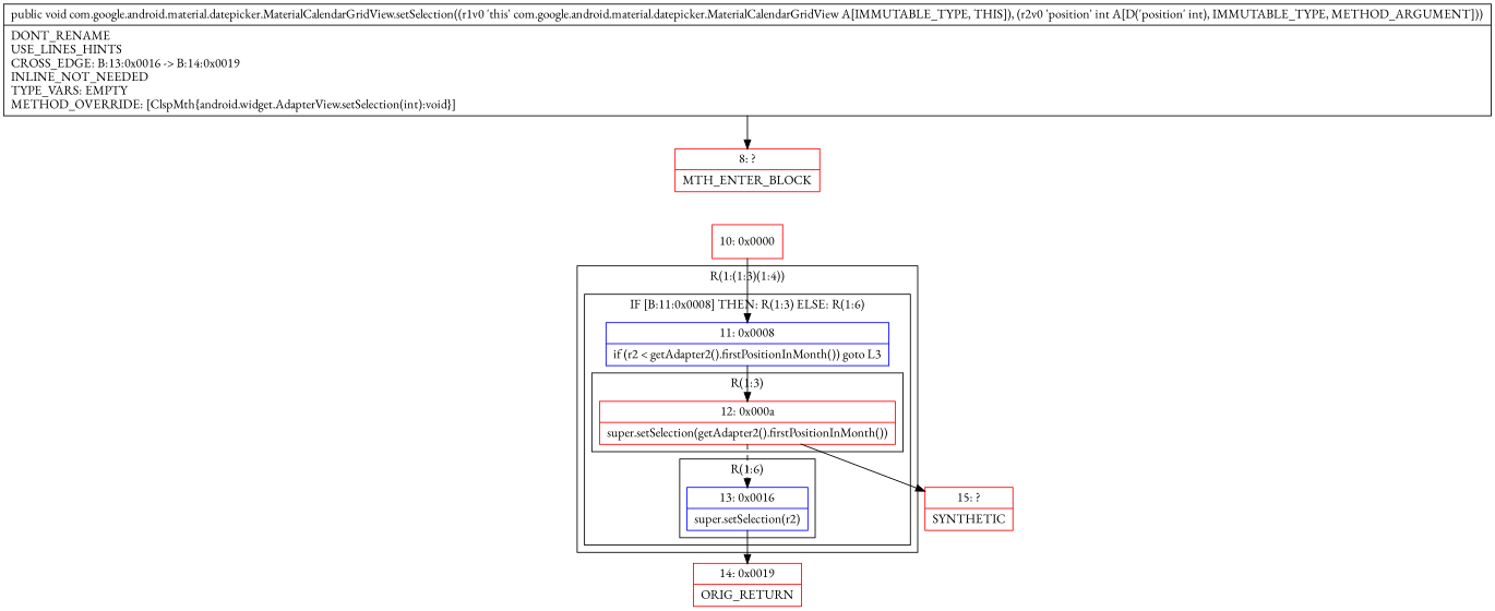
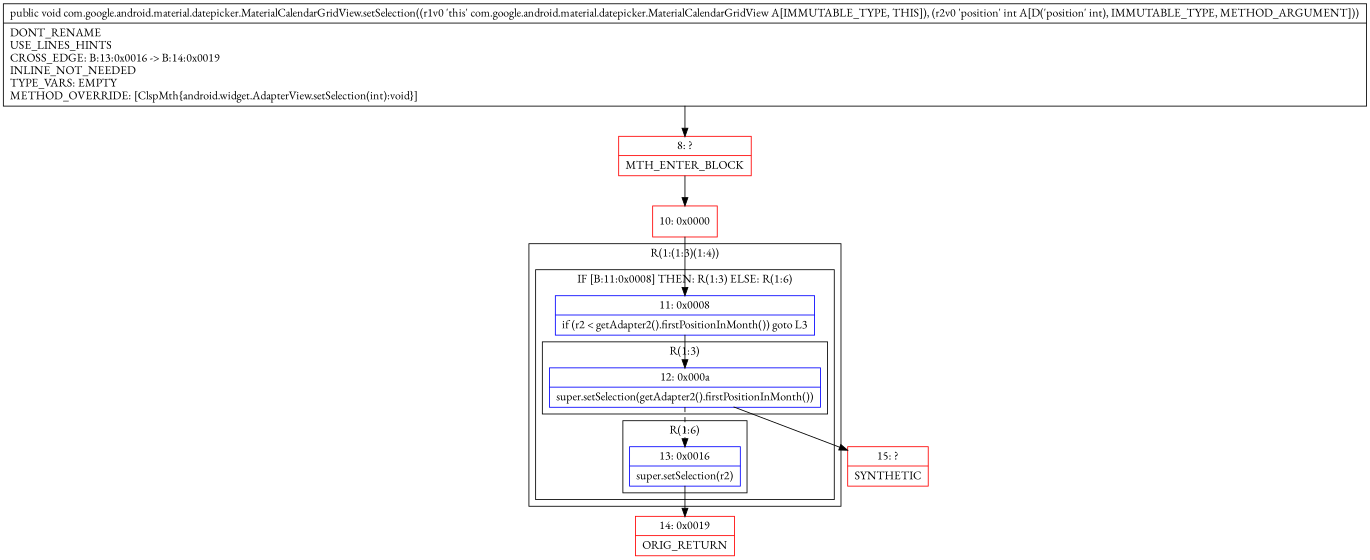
  digraph {
    fontname="EB Garamond"
    node [color=red fontname="EB Garamond" shape=record]
    edge [fontname="EB Garamond"]
-   n1 [label="{12\:\ 0x000a|super.setSelection(getAdapter2().firstPositionInMonth())\l}"]
+   n1 [color=blue label="{12\:\ 0x000a|super.setSelection(getAdapter2().firstPositionInMonth())\l}"]
    n2 [color=blue label="{13\:\ 0x0016|super.setSelection(r2)\l}"]
    n3 [color=blue label="{11\:\ 0x0008|if (r2 \< getAdapter2().firstPositionInMonth()) goto L3\l}"]
    n4 [label="{15\:\ ?|SYNTHETIC\l}"]
    n5 [label="{14\:\ 0x0019|ORIG_RETURN\l}"]
    n6 [label="{8\:\ ?|MTH_ENTER_BLOCK\l}"]
    n7 [label="{10\:\ 0x0000}"]
    n8 [label="{public void com.google.android.material.datepicker.MaterialCalendarGridView.setSelection((r1v0 'this' com.google.android.material.datepicker.MaterialCalendarGridView A[IMMUTABLE_TYPE, THIS]), (r2v0 'position' int A[D('position' int), IMMUTABLE_TYPE, METHOD_ARGUMENT]))  | DONT_RENAME\lUSE_LINES_HINTS\lCROSS_EDGE: B:13:0x0016 \-\> B:14:0x0019\lINLINE_NOT_NEEDED\lTYPE_VARS: EMPTY\lMETHOD_OVERRIDE: [ClspMth\{android.widget.AdapterView.setSelection(int):void\}]\l}" color=""]
    subgraph cluster_1 {
      label="R(1:(1:3)(1:4))"
      subgraph cluster_2 {
        label="IF [B:11:0x0008] THEN: R(1:3) ELSE: R(1:6)"
        n3
        subgraph cluster_3 {
          label="R(1:3)"
          n1
        }
        subgraph cluster_4 {
          label="R(1:6)"
          n2
        }
      }
    }
    n1 -> n2 [style=dashed]
    n1 -> n4
    n2 -> n5
    n3 -> n1
+   n6 -> n7
    n7 -> n3
    n8 -> n6
  }
